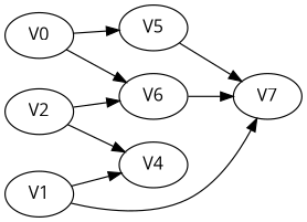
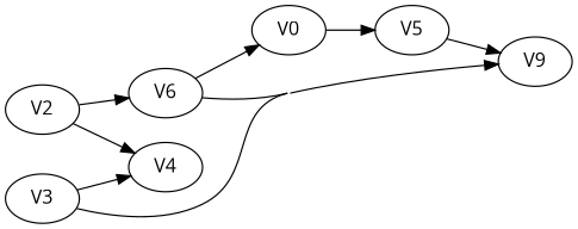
  strict digraph {
    concentrate=True
    fontname="Open Sans"
    rankdir=LR
    node [fontname="Open Sans"]
    edge [fontname="Open Sans"]
    V0
    V5
    V6
-   V9 [label=V7]
-   V1
+   V9
+   V1 [label=V3]
    V4
    V2
    V0 -> V5
-   V0 -> V6
+   V6 -> V0
    V5 -> V9
    V6 -> V9
    V1 -> V9
    V1 -> V4
    V2 -> V6
    V2 -> V4
  }
